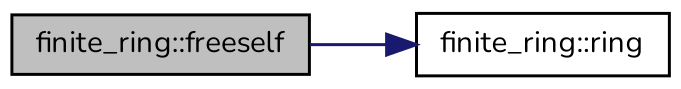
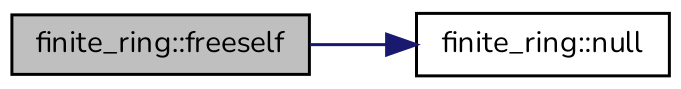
  digraph {
    rankdir=LR
    fontname=Nunito
    node [color=black fontname=Nunito fontsize=10 shape=record style=filled]
    n1 [fillcolor=grey75 fontcolor=black height=0.2 label="finite_ring::freeself" width=0.4]
-   n2 [fillcolor=white height=0.2 label="finite_ring::ring" width=0.4]
+   n2 [fillcolor=white height=0.2 label="finite_ring::null" width=0.4]
    n1 -> n2 [color=midnightblue fontname=Nunito fontsize=10 labelfontname=Helvetica labelfontsize=10 style=solid]
  }
